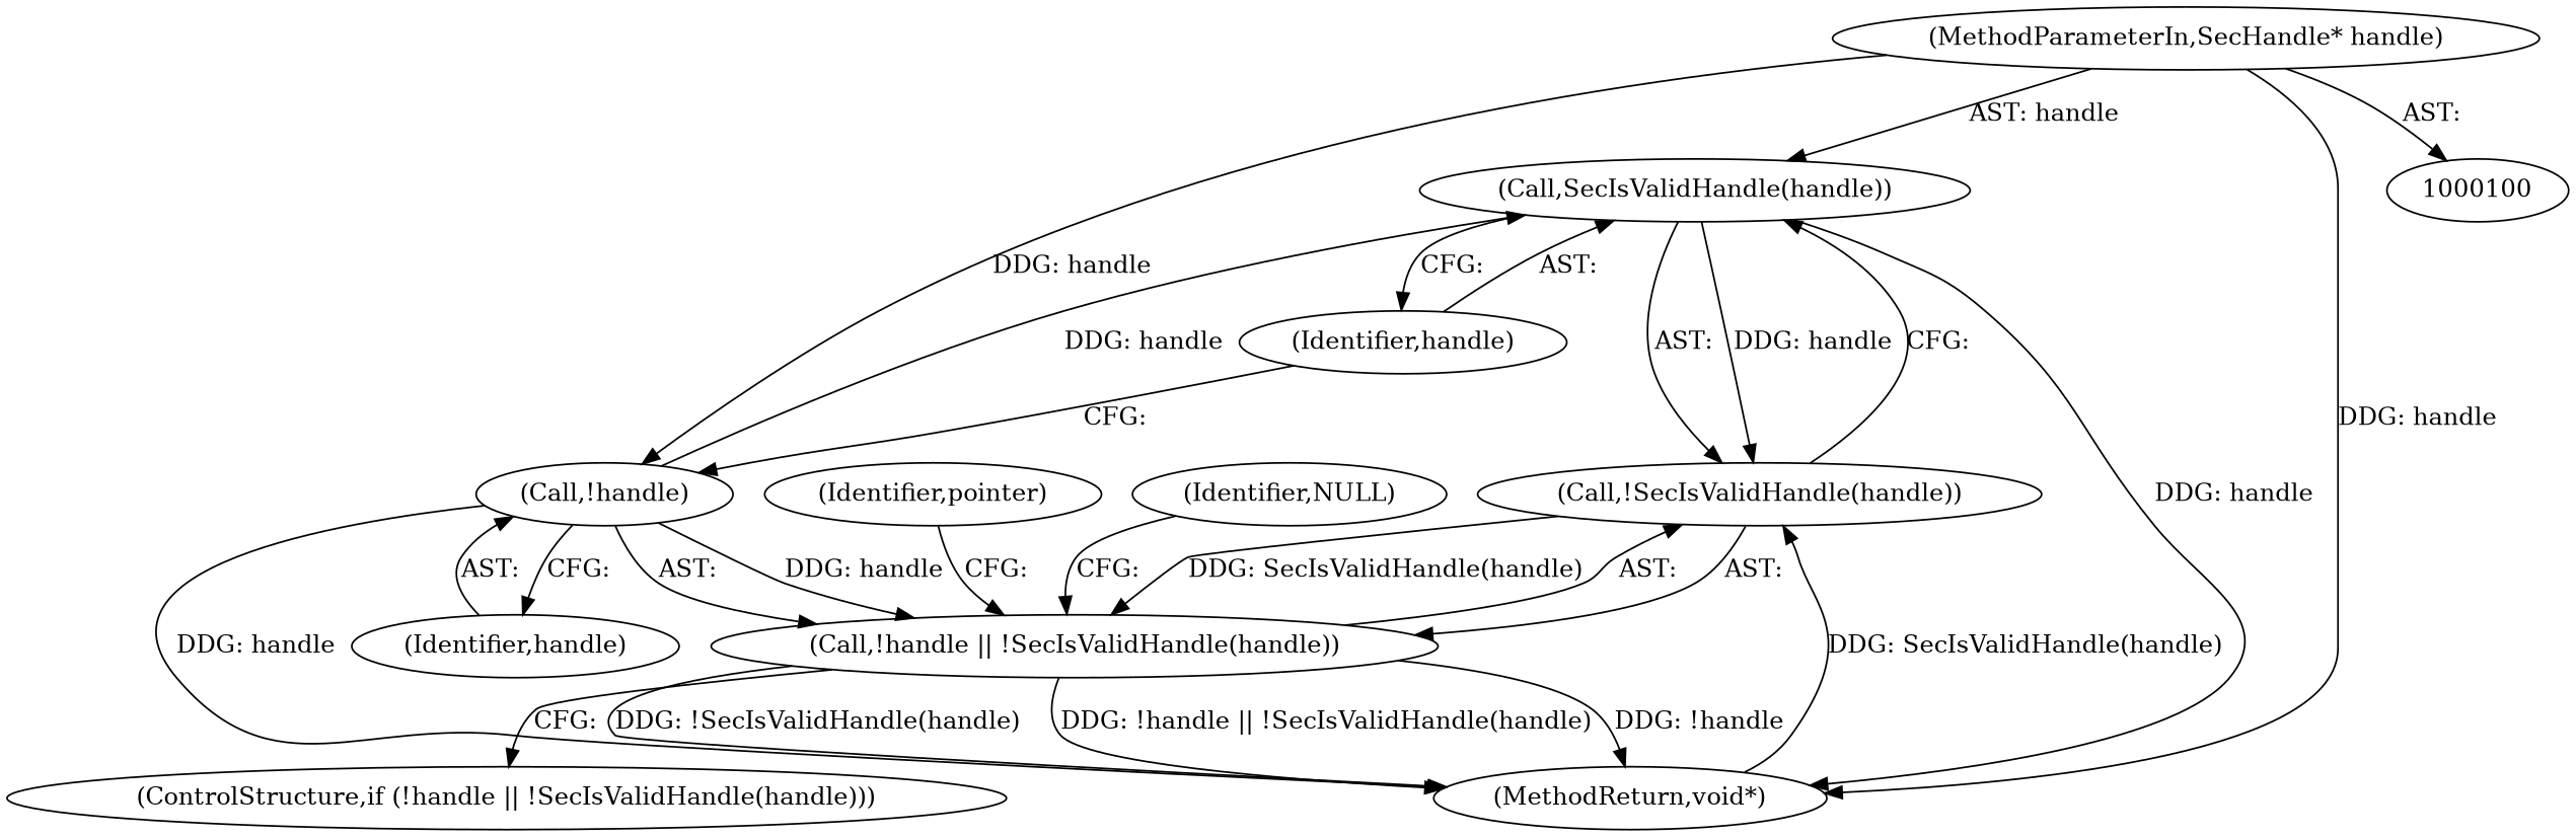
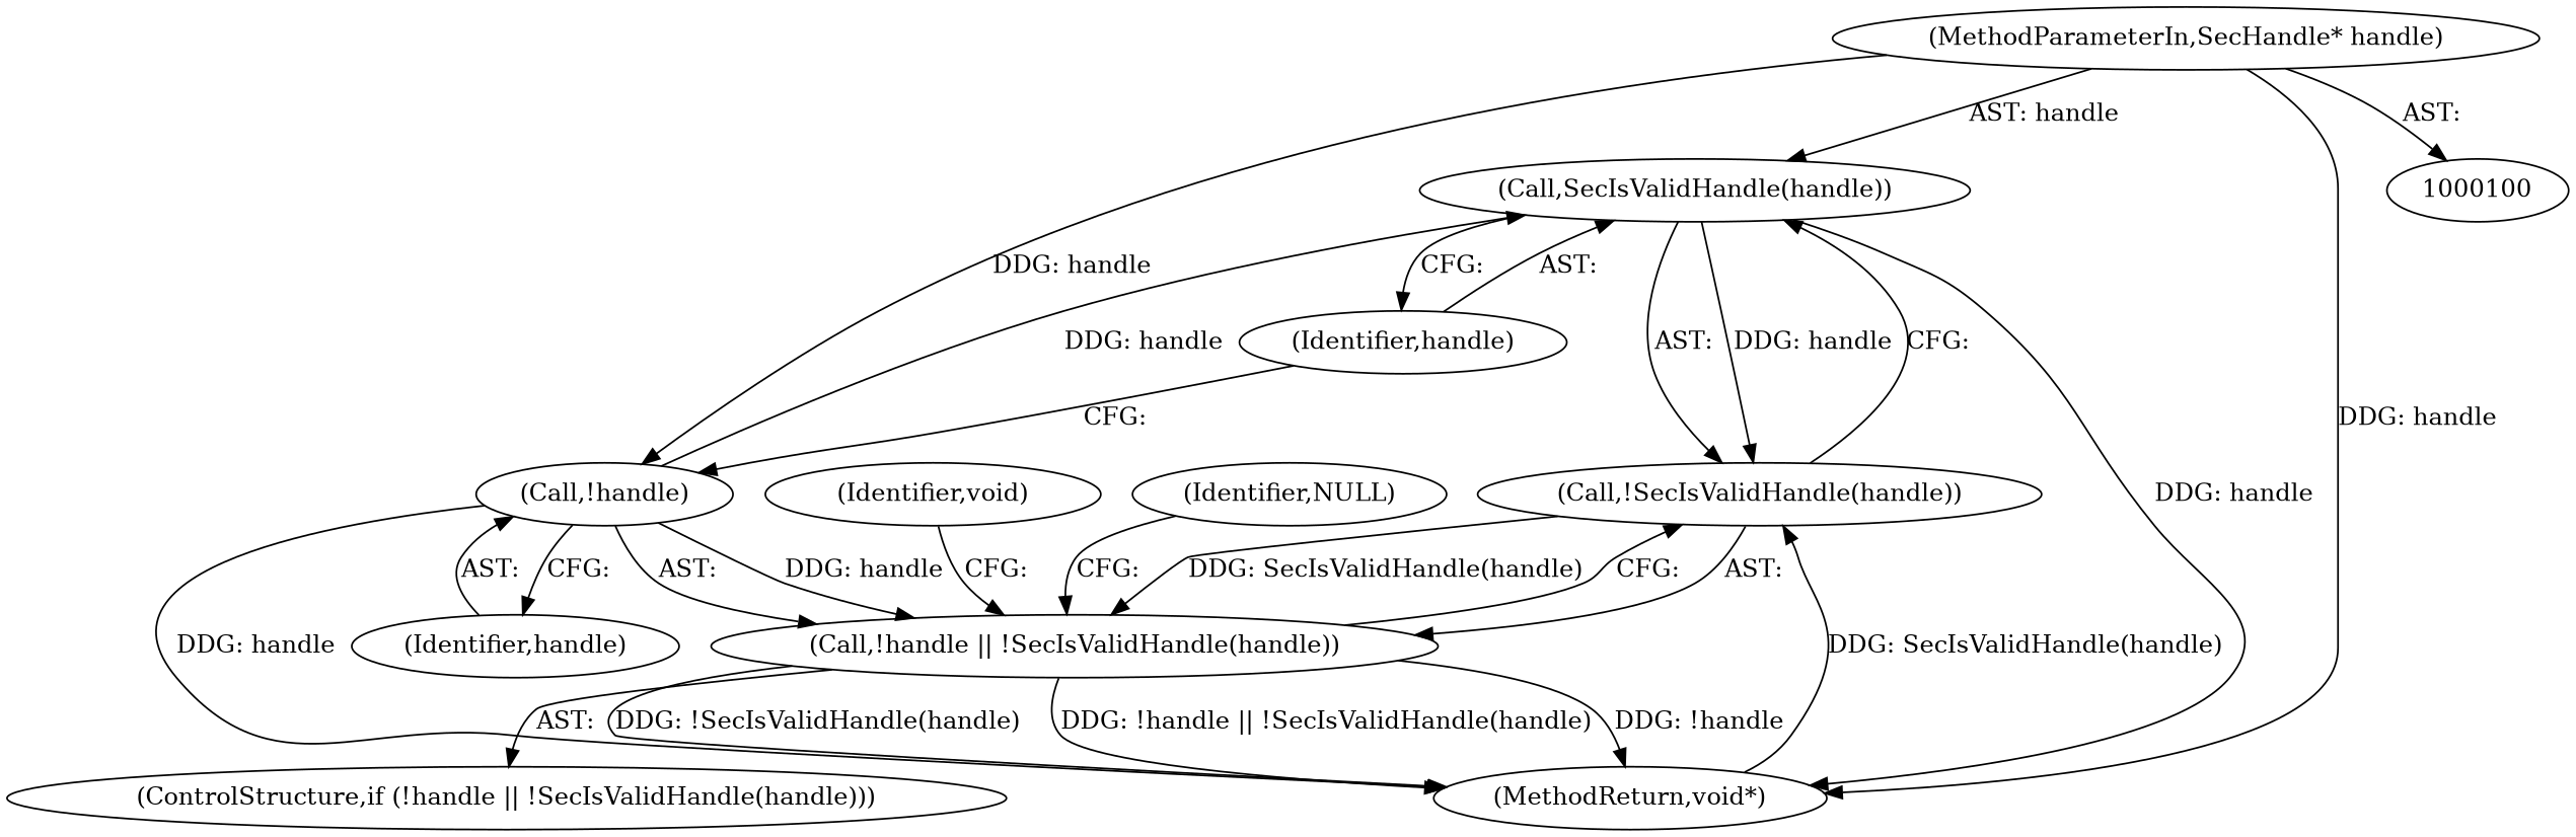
  digraph {
    n1 [label="(Call,SecIsValidHandle(handle))"]
    n2 [label="(Call,!SecIsValidHandle(handle))"]
    n3 [label="(MethodReturn,void*)"]
    n4 [label="(Identifier,handle)"]
    n5 [label="(Call,!handle || !SecIsValidHandle(handle))"]
    n6 [label="(Call,!handle)"]
    n7 [label="(Identifier,handle)"]
    n8 [label="(ControlStructure,if (!handle || !SecIsValidHandle(handle)))"]
    n9 [label="(MethodParameterIn,SecHandle* handle)"]
    1000100
-   n11 [label="(Identifier,pointer)"]
+   n11 [label="(Identifier,void)"]
    n12 [label="(Identifier,NULL)"]
    n1 -> n2 [label="AST: "]
    n1 -> n2 [label="DDG: handle"]
    n1 -> n3 [label="DDG: handle"]
    n1 -> n4 [label="CFG: "]
    n2 -> n1 [label="CFG: "]
    n2 -> n5 [label="AST: "]
    n2 -> n5 [label="DDG: SecIsValidHandle(handle)"]
    n3 -> n2 [label="DDG: SecIsValidHandle(handle)"]
    n4 -> n1 [label="AST: "]
    n4 -> n6 [label="CFG: "]
-   n5 -> n2 [label="AST: "]
+   n5 -> n2 [label="CFG: "]
    n5 -> n3 [label="DDG: !SecIsValidHandle(handle)"]
    n5 -> n3 [label="DDG: !handle || !SecIsValidHandle(handle)"]
    n5 -> n3 [label="DDG: !handle"]
-   n5 -> n8 [label="CFG: "]
+   n5 -> n8 [label="AST: "]
    n6 -> n1 [label="DDG: handle"]
    n6 -> n3 [label="DDG: handle"]
    n6 -> n5 [label="AST: "]
    n6 -> n5 [label="DDG: handle"]
    n6 -> n7 [label="CFG: "]
    n7 -> n6 [label="AST: "]
    n9 -> n1 [label="AST: handle"]
    n9 -> n3 [label="DDG: handle"]
    n9 -> n6 [label="DDG: handle"]
    n9 -> 1000100 [label="AST: "]
    n11 -> n5 [label="CFG: "]
    n12 -> n5 [label="CFG: "]
  }
